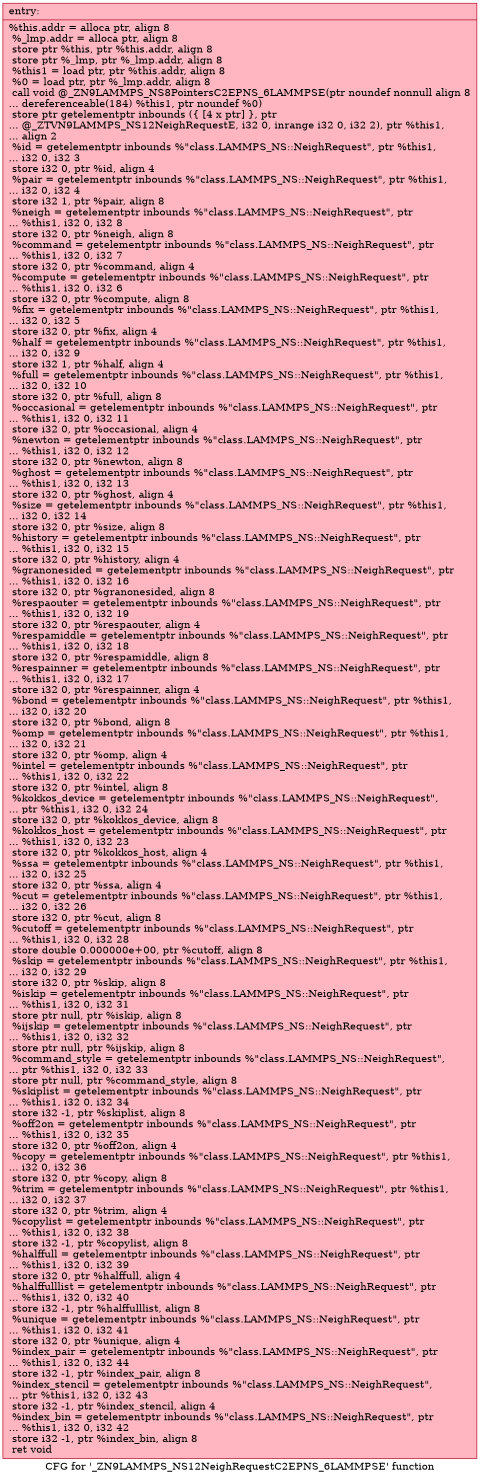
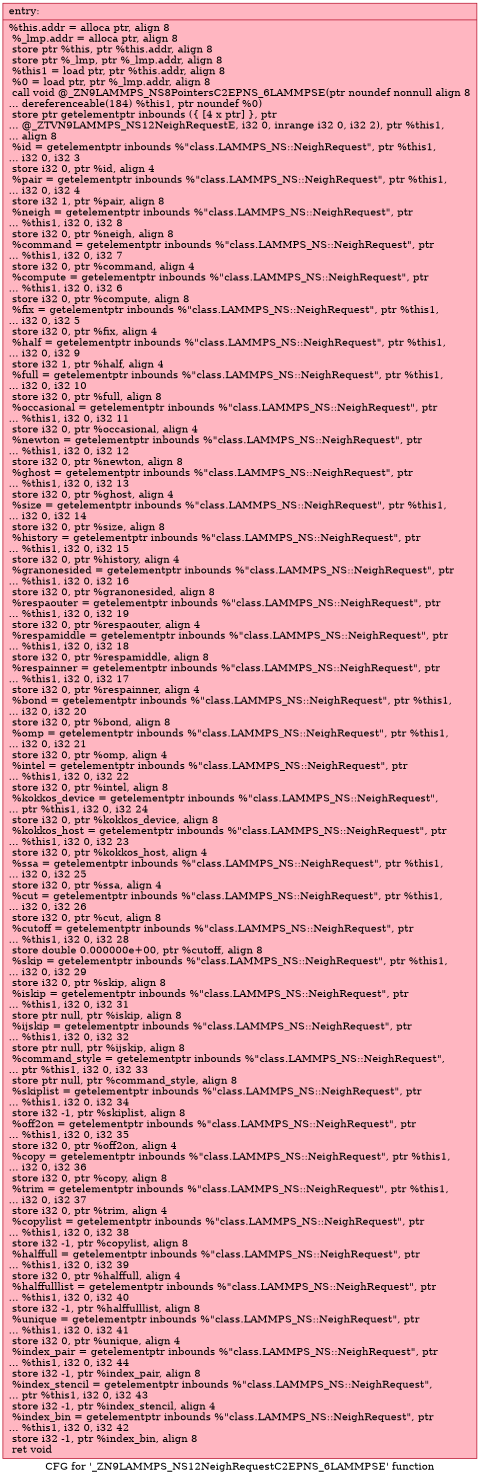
  digraph {
    label="CFG for '_ZN9LAMMPS_NS12NeighRequestC2EPNS_6LAMMPSE' function"
    fontname="DejaVu Serif"
-   n1 [color="#b70d28ff" fillcolor=lightpink fontname="DejaVu Serif" label="{entry:\l|  %this.addr = alloca ptr, align 8\l  %_lmp.addr = alloca ptr, align 8\l  store ptr %this, ptr %this.addr, align 8\l  store ptr %_lmp, ptr %_lmp.addr, align 8\l  %this1 = load ptr, ptr %this.addr, align 8\l  %0 = load ptr, ptr %_lmp.addr, align 8\l  call void @_ZN9LAMMPS_NS8PointersC2EPNS_6LAMMPSE(ptr noundef nonnull align 8\l... dereferenceable(184) %this1, ptr noundef %0)\l  store ptr getelementptr inbounds (\{ [4 x ptr] \}, ptr\l... @_ZTVN9LAMMPS_NS12NeighRequestE, i32 0, inrange i32 0, i32 2), ptr %this1,\l... align 2\l  %id = getelementptr inbounds %\"class.LAMMPS_NS::NeighRequest\", ptr %this1,\l... i32 0, i32 3\l  store i32 0, ptr %id, align 4\l  %pair = getelementptr inbounds %\"class.LAMMPS_NS::NeighRequest\", ptr %this1,\l... i32 0, i32 4\l  store i32 1, ptr %pair, align 8\l  %neigh = getelementptr inbounds %\"class.LAMMPS_NS::NeighRequest\", ptr\l... %this1, i32 0, i32 8\l  store i32 0, ptr %neigh, align 8\l  %command = getelementptr inbounds %\"class.LAMMPS_NS::NeighRequest\", ptr\l... %this1, i32 0, i32 7\l  store i32 0, ptr %command, align 4\l  %compute = getelementptr inbounds %\"class.LAMMPS_NS::NeighRequest\", ptr\l... %this1, i32 0, i32 6\l  store i32 0, ptr %compute, align 8\l  %fix = getelementptr inbounds %\"class.LAMMPS_NS::NeighRequest\", ptr %this1,\l... i32 0, i32 5\l  store i32 0, ptr %fix, align 4\l  %half = getelementptr inbounds %\"class.LAMMPS_NS::NeighRequest\", ptr %this1,\l... i32 0, i32 9\l  store i32 1, ptr %half, align 4\l  %full = getelementptr inbounds %\"class.LAMMPS_NS::NeighRequest\", ptr %this1,\l... i32 0, i32 10\l  store i32 0, ptr %full, align 8\l  %occasional = getelementptr inbounds %\"class.LAMMPS_NS::NeighRequest\", ptr\l... %this1, i32 0, i32 11\l  store i32 0, ptr %occasional, align 4\l  %newton = getelementptr inbounds %\"class.LAMMPS_NS::NeighRequest\", ptr\l... %this1, i32 0, i32 12\l  store i32 0, ptr %newton, align 8\l  %ghost = getelementptr inbounds %\"class.LAMMPS_NS::NeighRequest\", ptr\l... %this1, i32 0, i32 13\l  store i32 0, ptr %ghost, align 4\l  %size = getelementptr inbounds %\"class.LAMMPS_NS::NeighRequest\", ptr %this1,\l... i32 0, i32 14\l  store i32 0, ptr %size, align 8\l  %history = getelementptr inbounds %\"class.LAMMPS_NS::NeighRequest\", ptr\l... %this1, i32 0, i32 15\l  store i32 0, ptr %history, align 4\l  %granonesided = getelementptr inbounds %\"class.LAMMPS_NS::NeighRequest\", ptr\l... %this1, i32 0, i32 16\l  store i32 0, ptr %granonesided, align 8\l  %respaouter = getelementptr inbounds %\"class.LAMMPS_NS::NeighRequest\", ptr\l... %this1, i32 0, i32 19\l  store i32 0, ptr %respaouter, align 4\l  %respamiddle = getelementptr inbounds %\"class.LAMMPS_NS::NeighRequest\", ptr\l... %this1, i32 0, i32 18\l  store i32 0, ptr %respamiddle, align 8\l  %respainner = getelementptr inbounds %\"class.LAMMPS_NS::NeighRequest\", ptr\l... %this1, i32 0, i32 17\l  store i32 0, ptr %respainner, align 4\l  %bond = getelementptr inbounds %\"class.LAMMPS_NS::NeighRequest\", ptr %this1,\l... i32 0, i32 20\l  store i32 0, ptr %bond, align 8\l  %omp = getelementptr inbounds %\"class.LAMMPS_NS::NeighRequest\", ptr %this1,\l... i32 0, i32 21\l  store i32 0, ptr %omp, align 4\l  %intel = getelementptr inbounds %\"class.LAMMPS_NS::NeighRequest\", ptr\l... %this1, i32 0, i32 22\l  store i32 0, ptr %intel, align 8\l  %kokkos_device = getelementptr inbounds %\"class.LAMMPS_NS::NeighRequest\",\l... ptr %this1, i32 0, i32 24\l  store i32 0, ptr %kokkos_device, align 8\l  %kokkos_host = getelementptr inbounds %\"class.LAMMPS_NS::NeighRequest\", ptr\l... %this1, i32 0, i32 23\l  store i32 0, ptr %kokkos_host, align 4\l  %ssa = getelementptr inbounds %\"class.LAMMPS_NS::NeighRequest\", ptr %this1,\l... i32 0, i32 25\l  store i32 0, ptr %ssa, align 4\l  %cut = getelementptr inbounds %\"class.LAMMPS_NS::NeighRequest\", ptr %this1,\l... i32 0, i32 26\l  store i32 0, ptr %cut, align 8\l  %cutoff = getelementptr inbounds %\"class.LAMMPS_NS::NeighRequest\", ptr\l... %this1, i32 0, i32 28\l  store double 0.000000e+00, ptr %cutoff, align 8\l  %skip = getelementptr inbounds %\"class.LAMMPS_NS::NeighRequest\", ptr %this1,\l... i32 0, i32 29\l  store i32 0, ptr %skip, align 8\l  %iskip = getelementptr inbounds %\"class.LAMMPS_NS::NeighRequest\", ptr\l... %this1, i32 0, i32 31\l  store ptr null, ptr %iskip, align 8\l  %ijskip = getelementptr inbounds %\"class.LAMMPS_NS::NeighRequest\", ptr\l... %this1, i32 0, i32 32\l  store ptr null, ptr %ijskip, align 8\l  %command_style = getelementptr inbounds %\"class.LAMMPS_NS::NeighRequest\",\l... ptr %this1, i32 0, i32 33\l  store ptr null, ptr %command_style, align 8\l  %skiplist = getelementptr inbounds %\"class.LAMMPS_NS::NeighRequest\", ptr\l... %this1, i32 0, i32 34\l  store i32 -1, ptr %skiplist, align 8\l  %off2on = getelementptr inbounds %\"class.LAMMPS_NS::NeighRequest\", ptr\l... %this1, i32 0, i32 35\l  store i32 0, ptr %off2on, align 4\l  %copy = getelementptr inbounds %\"class.LAMMPS_NS::NeighRequest\", ptr %this1,\l... i32 0, i32 36\l  store i32 0, ptr %copy, align 8\l  %trim = getelementptr inbounds %\"class.LAMMPS_NS::NeighRequest\", ptr %this1,\l... i32 0, i32 37\l  store i32 0, ptr %trim, align 4\l  %copylist = getelementptr inbounds %\"class.LAMMPS_NS::NeighRequest\", ptr\l... %this1, i32 0, i32 38\l  store i32 -1, ptr %copylist, align 8\l  %halffull = getelementptr inbounds %\"class.LAMMPS_NS::NeighRequest\", ptr\l... %this1, i32 0, i32 39\l  store i32 0, ptr %halffull, align 4\l  %halffulllist = getelementptr inbounds %\"class.LAMMPS_NS::NeighRequest\", ptr\l... %this1, i32 0, i32 40\l  store i32 -1, ptr %halffulllist, align 8\l  %unique = getelementptr inbounds %\"class.LAMMPS_NS::NeighRequest\", ptr\l... %this1, i32 0, i32 41\l  store i32 0, ptr %unique, align 4\l  %index_pair = getelementptr inbounds %\"class.LAMMPS_NS::NeighRequest\", ptr\l... %this1, i32 0, i32 44\l  store i32 -1, ptr %index_pair, align 8\l  %index_stencil = getelementptr inbounds %\"class.LAMMPS_NS::NeighRequest\",\l... ptr %this1, i32 0, i32 43\l  store i32 -1, ptr %index_stencil, align 4\l  %index_bin = getelementptr inbounds %\"class.LAMMPS_NS::NeighRequest\", ptr\l... %this1, i32 0, i32 42\l  store i32 -1, ptr %index_bin, align 8\l  ret void\l}" shape=record style=filled]
+   n1 [color="#b70d28ff" fillcolor=lightpink fontname="DejaVu Serif" label="{entry:\l|  %this.addr = alloca ptr, align 8\l  %_lmp.addr = alloca ptr, align 8\l  store ptr %this, ptr %this.addr, align 8\l  store ptr %_lmp, ptr %_lmp.addr, align 8\l  %this1 = load ptr, ptr %this.addr, align 8\l  %0 = load ptr, ptr %_lmp.addr, align 8\l  call void @_ZN9LAMMPS_NS8PointersC2EPNS_6LAMMPSE(ptr noundef nonnull align 8\l... dereferenceable(184) %this1, ptr noundef %0)\l  store ptr getelementptr inbounds (\{ [4 x ptr] \}, ptr\l... @_ZTVN9LAMMPS_NS12NeighRequestE, i32 0, inrange i32 0, i32 2), ptr %this1,\l... align 8\l  %id = getelementptr inbounds %\"class.LAMMPS_NS::NeighRequest\", ptr %this1,\l... i32 0, i32 3\l  store i32 0, ptr %id, align 4\l  %pair = getelementptr inbounds %\"class.LAMMPS_NS::NeighRequest\", ptr %this1,\l... i32 0, i32 4\l  store i32 1, ptr %pair, align 8\l  %neigh = getelementptr inbounds %\"class.LAMMPS_NS::NeighRequest\", ptr\l... %this1, i32 0, i32 8\l  store i32 0, ptr %neigh, align 8\l  %command = getelementptr inbounds %\"class.LAMMPS_NS::NeighRequest\", ptr\l... %this1, i32 0, i32 7\l  store i32 0, ptr %command, align 4\l  %compute = getelementptr inbounds %\"class.LAMMPS_NS::NeighRequest\", ptr\l... %this1, i32 0, i32 6\l  store i32 0, ptr %compute, align 8\l  %fix = getelementptr inbounds %\"class.LAMMPS_NS::NeighRequest\", ptr %this1,\l... i32 0, i32 5\l  store i32 0, ptr %fix, align 4\l  %half = getelementptr inbounds %\"class.LAMMPS_NS::NeighRequest\", ptr %this1,\l... i32 0, i32 9\l  store i32 1, ptr %half, align 4\l  %full = getelementptr inbounds %\"class.LAMMPS_NS::NeighRequest\", ptr %this1,\l... i32 0, i32 10\l  store i32 0, ptr %full, align 8\l  %occasional = getelementptr inbounds %\"class.LAMMPS_NS::NeighRequest\", ptr\l... %this1, i32 0, i32 11\l  store i32 0, ptr %occasional, align 4\l  %newton = getelementptr inbounds %\"class.LAMMPS_NS::NeighRequest\", ptr\l... %this1, i32 0, i32 12\l  store i32 0, ptr %newton, align 8\l  %ghost = getelementptr inbounds %\"class.LAMMPS_NS::NeighRequest\", ptr\l... %this1, i32 0, i32 13\l  store i32 0, ptr %ghost, align 4\l  %size = getelementptr inbounds %\"class.LAMMPS_NS::NeighRequest\", ptr %this1,\l... i32 0, i32 14\l  store i32 0, ptr %size, align 8\l  %history = getelementptr inbounds %\"class.LAMMPS_NS::NeighRequest\", ptr\l... %this1, i32 0, i32 15\l  store i32 0, ptr %history, align 4\l  %granonesided = getelementptr inbounds %\"class.LAMMPS_NS::NeighRequest\", ptr\l... %this1, i32 0, i32 16\l  store i32 0, ptr %granonesided, align 8\l  %respaouter = getelementptr inbounds %\"class.LAMMPS_NS::NeighRequest\", ptr\l... %this1, i32 0, i32 19\l  store i32 0, ptr %respaouter, align 4\l  %respamiddle = getelementptr inbounds %\"class.LAMMPS_NS::NeighRequest\", ptr\l... %this1, i32 0, i32 18\l  store i32 0, ptr %respamiddle, align 8\l  %respainner = getelementptr inbounds %\"class.LAMMPS_NS::NeighRequest\", ptr\l... %this1, i32 0, i32 17\l  store i32 0, ptr %respainner, align 4\l  %bond = getelementptr inbounds %\"class.LAMMPS_NS::NeighRequest\", ptr %this1,\l... i32 0, i32 20\l  store i32 0, ptr %bond, align 8\l  %omp = getelementptr inbounds %\"class.LAMMPS_NS::NeighRequest\", ptr %this1,\l... i32 0, i32 21\l  store i32 0, ptr %omp, align 4\l  %intel = getelementptr inbounds %\"class.LAMMPS_NS::NeighRequest\", ptr\l... %this1, i32 0, i32 22\l  store i32 0, ptr %intel, align 8\l  %kokkos_device = getelementptr inbounds %\"class.LAMMPS_NS::NeighRequest\",\l... ptr %this1, i32 0, i32 24\l  store i32 0, ptr %kokkos_device, align 8\l  %kokkos_host = getelementptr inbounds %\"class.LAMMPS_NS::NeighRequest\", ptr\l... %this1, i32 0, i32 23\l  store i32 0, ptr %kokkos_host, align 4\l  %ssa = getelementptr inbounds %\"class.LAMMPS_NS::NeighRequest\", ptr %this1,\l... i32 0, i32 25\l  store i32 0, ptr %ssa, align 4\l  %cut = getelementptr inbounds %\"class.LAMMPS_NS::NeighRequest\", ptr %this1,\l... i32 0, i32 26\l  store i32 0, ptr %cut, align 8\l  %cutoff = getelementptr inbounds %\"class.LAMMPS_NS::NeighRequest\", ptr\l... %this1, i32 0, i32 28\l  store double 0.000000e+00, ptr %cutoff, align 8\l  %skip = getelementptr inbounds %\"class.LAMMPS_NS::NeighRequest\", ptr %this1,\l... i32 0, i32 29\l  store i32 0, ptr %skip, align 8\l  %iskip = getelementptr inbounds %\"class.LAMMPS_NS::NeighRequest\", ptr\l... %this1, i32 0, i32 31\l  store ptr null, ptr %iskip, align 8\l  %ijskip = getelementptr inbounds %\"class.LAMMPS_NS::NeighRequest\", ptr\l... %this1, i32 0, i32 32\l  store ptr null, ptr %ijskip, align 8\l  %command_style = getelementptr inbounds %\"class.LAMMPS_NS::NeighRequest\",\l... ptr %this1, i32 0, i32 33\l  store ptr null, ptr %command_style, align 8\l  %skiplist = getelementptr inbounds %\"class.LAMMPS_NS::NeighRequest\", ptr\l... %this1, i32 0, i32 34\l  store i32 -1, ptr %skiplist, align 8\l  %off2on = getelementptr inbounds %\"class.LAMMPS_NS::NeighRequest\", ptr\l... %this1, i32 0, i32 35\l  store i32 0, ptr %off2on, align 4\l  %copy = getelementptr inbounds %\"class.LAMMPS_NS::NeighRequest\", ptr %this1,\l... i32 0, i32 36\l  store i32 0, ptr %copy, align 8\l  %trim = getelementptr inbounds %\"class.LAMMPS_NS::NeighRequest\", ptr %this1,\l... i32 0, i32 37\l  store i32 0, ptr %trim, align 4\l  %copylist = getelementptr inbounds %\"class.LAMMPS_NS::NeighRequest\", ptr\l... %this1, i32 0, i32 38\l  store i32 -1, ptr %copylist, align 8\l  %halffull = getelementptr inbounds %\"class.LAMMPS_NS::NeighRequest\", ptr\l... %this1, i32 0, i32 39\l  store i32 0, ptr %halffull, align 4\l  %halffulllist = getelementptr inbounds %\"class.LAMMPS_NS::NeighRequest\", ptr\l... %this1, i32 0, i32 40\l  store i32 -1, ptr %halffulllist, align 8\l  %unique = getelementptr inbounds %\"class.LAMMPS_NS::NeighRequest\", ptr\l... %this1, i32 0, i32 41\l  store i32 0, ptr %unique, align 4\l  %index_pair = getelementptr inbounds %\"class.LAMMPS_NS::NeighRequest\", ptr\l... %this1, i32 0, i32 44\l  store i32 -1, ptr %index_pair, align 8\l  %index_stencil = getelementptr inbounds %\"class.LAMMPS_NS::NeighRequest\",\l... ptr %this1, i32 0, i32 43\l  store i32 -1, ptr %index_stencil, align 4\l  %index_bin = getelementptr inbounds %\"class.LAMMPS_NS::NeighRequest\", ptr\l... %this1, i32 0, i32 42\l  store i32 -1, ptr %index_bin, align 8\l  ret void\l}" shape=record style=filled]
  }
